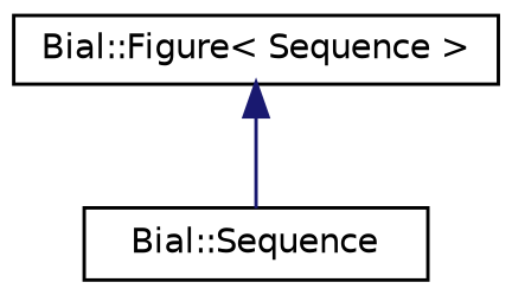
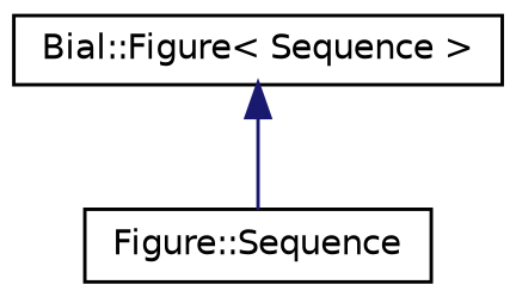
  digraph {
    rankdir=TB
    node [color=black fillcolor=white fontname=Helvetica fontsize=10 shape=record style=filled]
    n1 [height=0.2 label="Bial::Figure\< Sequence \>" width=0.4]
-   n2 [height=0.2 label="Bial::Sequence" width=0.4]
+   n2 [height=0.2 label="Figure::Sequence" width=0.4]
    n1 -> n2 [color=midnightblue dir=back fontname=Helvetica fontsize=10 labelfontname=Helvetica labelfontsize=10 style=solid]
  }
